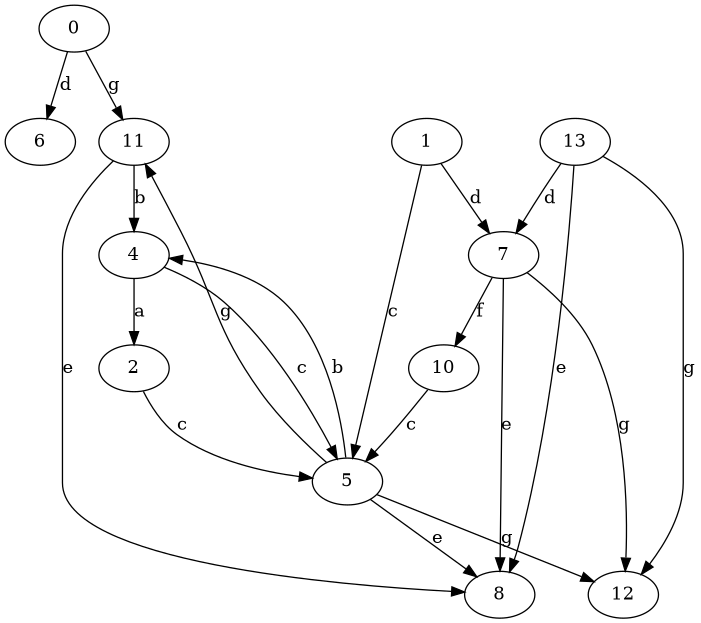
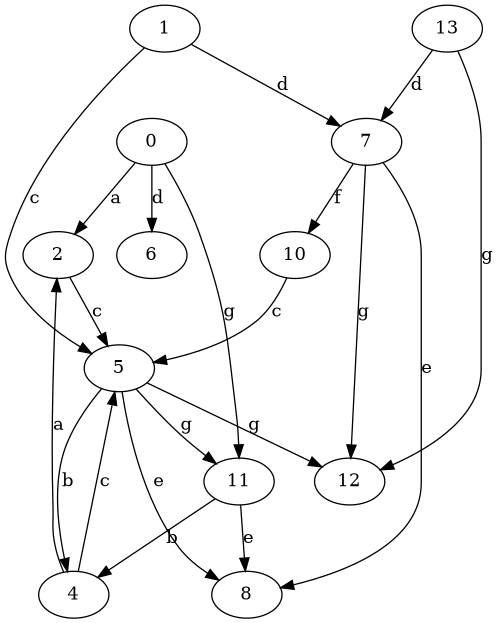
  strict digraph {
    0
    2
    6
    11
    5
    8
    4
    1
    7
    12
    10
    13
+   0 -> 2 [label=a]
    0 -> 6 [label=d]
    0 -> 11 [label=g]
    2 -> 5 [label=c]
    11 -> 8 [label=e]
    11 -> 4 [label=b]
    5 -> 11 [label=g]
    5 -> 8 [label=e]
    5 -> 4 [label=b]
    5 -> 12 [label=g]
    4 -> 2 [label=a]
    4 -> 5 [label=c]
    1 -> 5 [label=c]
    1 -> 7 [label=d]
    7 -> 8 [label=e]
    7 -> 12 [label=g]
    7 -> 10 [label=f]
    10 -> 5 [label=c]
-   13 -> 8 [label=e]
    13 -> 7 [label=d]
    13 -> 12 [label=g]
  }
